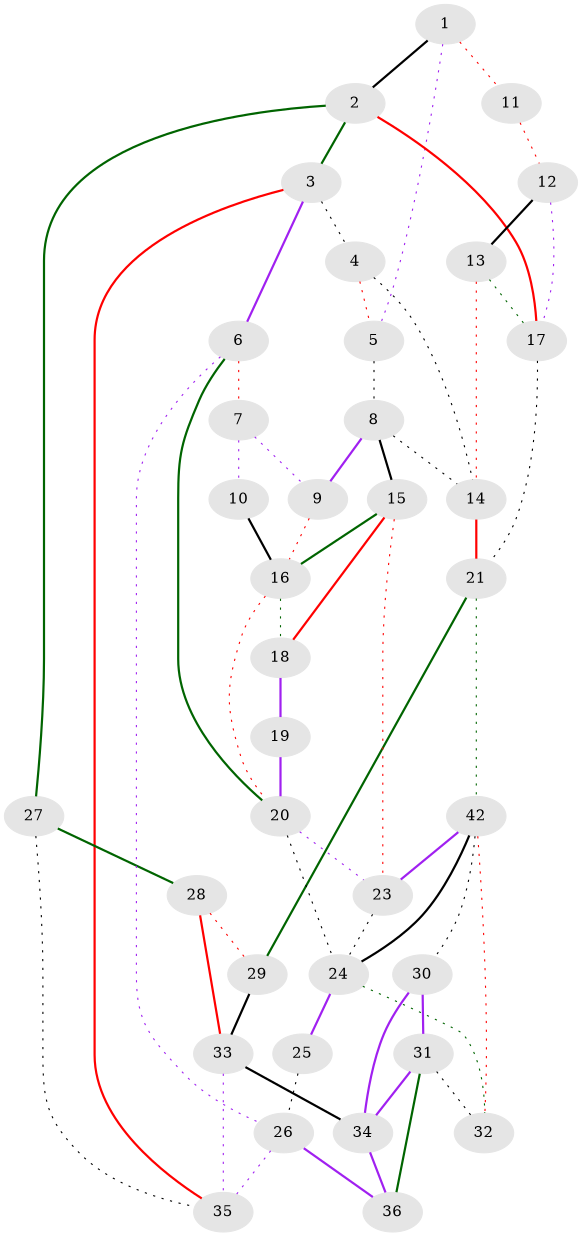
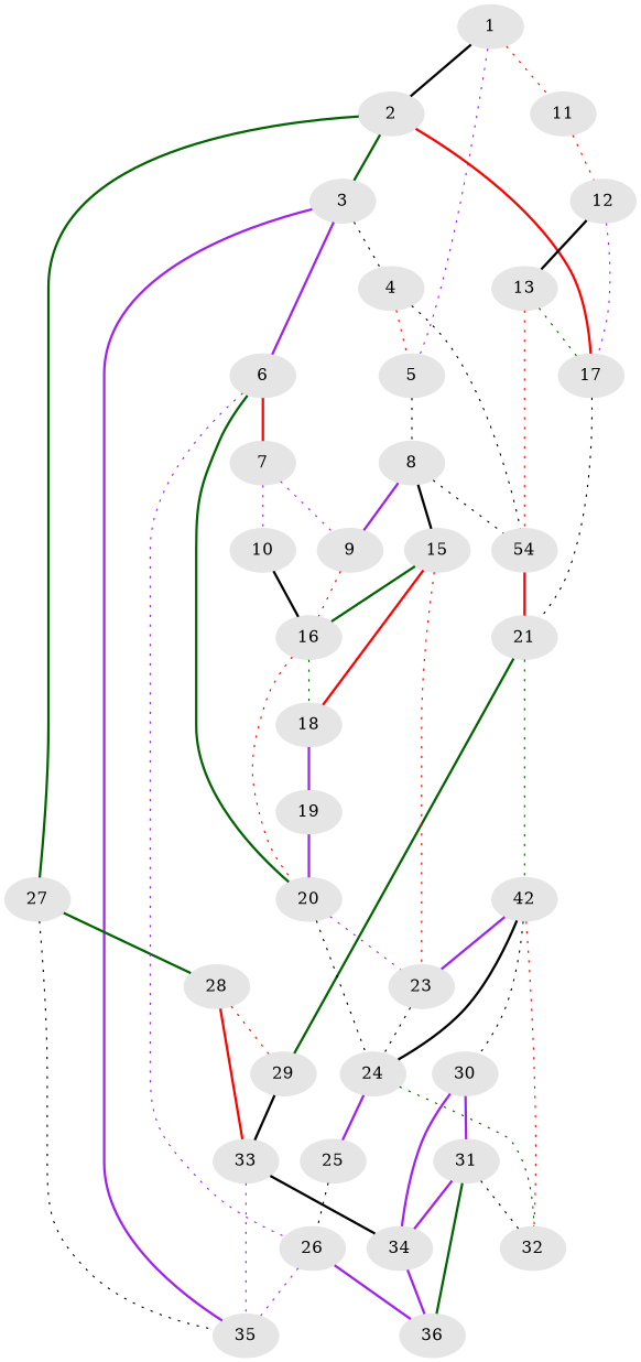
  graph {
    node [color=gray90 style=filled]
    edge [color=purple style=dotted weight=1.0]
    1
    2
    5
    11
    3
    17
    27
    8
    12
    4
    6
    35
    21
    28
-   14
+   14 [label=54]
    7
    20
    26
    9
    15
    10
    23
    24
    36
    16
    18
    13
    n28 [label=42]
    29
    19
    32
    25
    30
    33
    31
    34
    1 -- 2 [color=black style=bold]
    1 -- 5
    1 -- 11 [color=red weight=2.0]
    2 -- 3 [color=darkgreen style=bold]
    2 -- 17 [color=red style=bold]
    2 -- 27 [color=darkgreen style=bold]
    5 -- 8 [color=black]
    11 -- 12 [color=red weight=2.0]
    3 -- 4 [color=black]
    3 -- 6 [style=bold]
-   3 -- 35 [color=red style=bold]
+   3 -- 35 [style=bold]
    17 -- 21 [color=black]
    27 -- 35 [color=black]
    27 -- 28 [color=darkgreen style=bold weight=4.0]
    8 -- 14 [color=black weight=2.0]
    8 -- 9 [style=bold]
    8 -- 15 [color=black style=bold]
    12 -- 17
    12 -- 13 [color=black style=bold weight=2.0]
    4 -- 5 [color=red]
    4 -- 14 [color=black]
-   6 -- 7 [color=red weight=2.0]
+   6 -- 7 [color=red style=bold weight=2.0]
    6 -- 20 [color=darkgreen style=bold]
    6 -- 26
    21 -- n28 [color=darkgreen]
    21 -- 29 [color=darkgreen style=bold]
    28 -- 29 [color=red]
    28 -- 33 [color=red style=bold]
    14 -- 21 [color=red style=bold]
    7 -- 9
    7 -- 10 [weight=2.0]
    20 -- 23
    20 -- 24 [color=black]
    26 -- 35
    26 -- 36 [style=bold]
    9 -- 16 [color=red]
    15 -- 23 [color=red]
    15 -- 16 [color=darkgreen style=bold]
    15 -- 18 [color=red style=bold]
    10 -- 16 [color=black style=bold]
    23 -- 24 [color=black]
    24 -- 32 [color=darkgreen]
    24 -- 25 [style=bold weight=2.0]
    16 -- 20 [color=red]
    16 -- 18 [color=darkgreen weight=2.0]
    18 -- 19 [style=bold weight=2.0]
    13 -- 17 [color=darkgreen weight=2.0]
    13 -- 14 [color=red weight=2.0]
    n28 -- 23 [style=bold]
    n28 -- 24 [color=black style=bold]
    n28 -- 32 [color=red]
    n28 -- 30 [color=black]
    29 -- 33 [color=black style=bold]
    19 -- 20 [style=bold]
    25 -- 26 [color=black]
    30 -- 31 [style=bold]
    30 -- 34 [style=bold weight=2.0]
    33 -- 35 [weight=2.0]
    33 -- 34 [color=black style=bold weight=2.0]
    31 -- 36 [color=darkgreen style=bold weight=2.0]
    31 -- 32 [color=black weight=2.0]
    31 -- 34 [style=bold]
    34 -- 36 [style=bold]
  }
